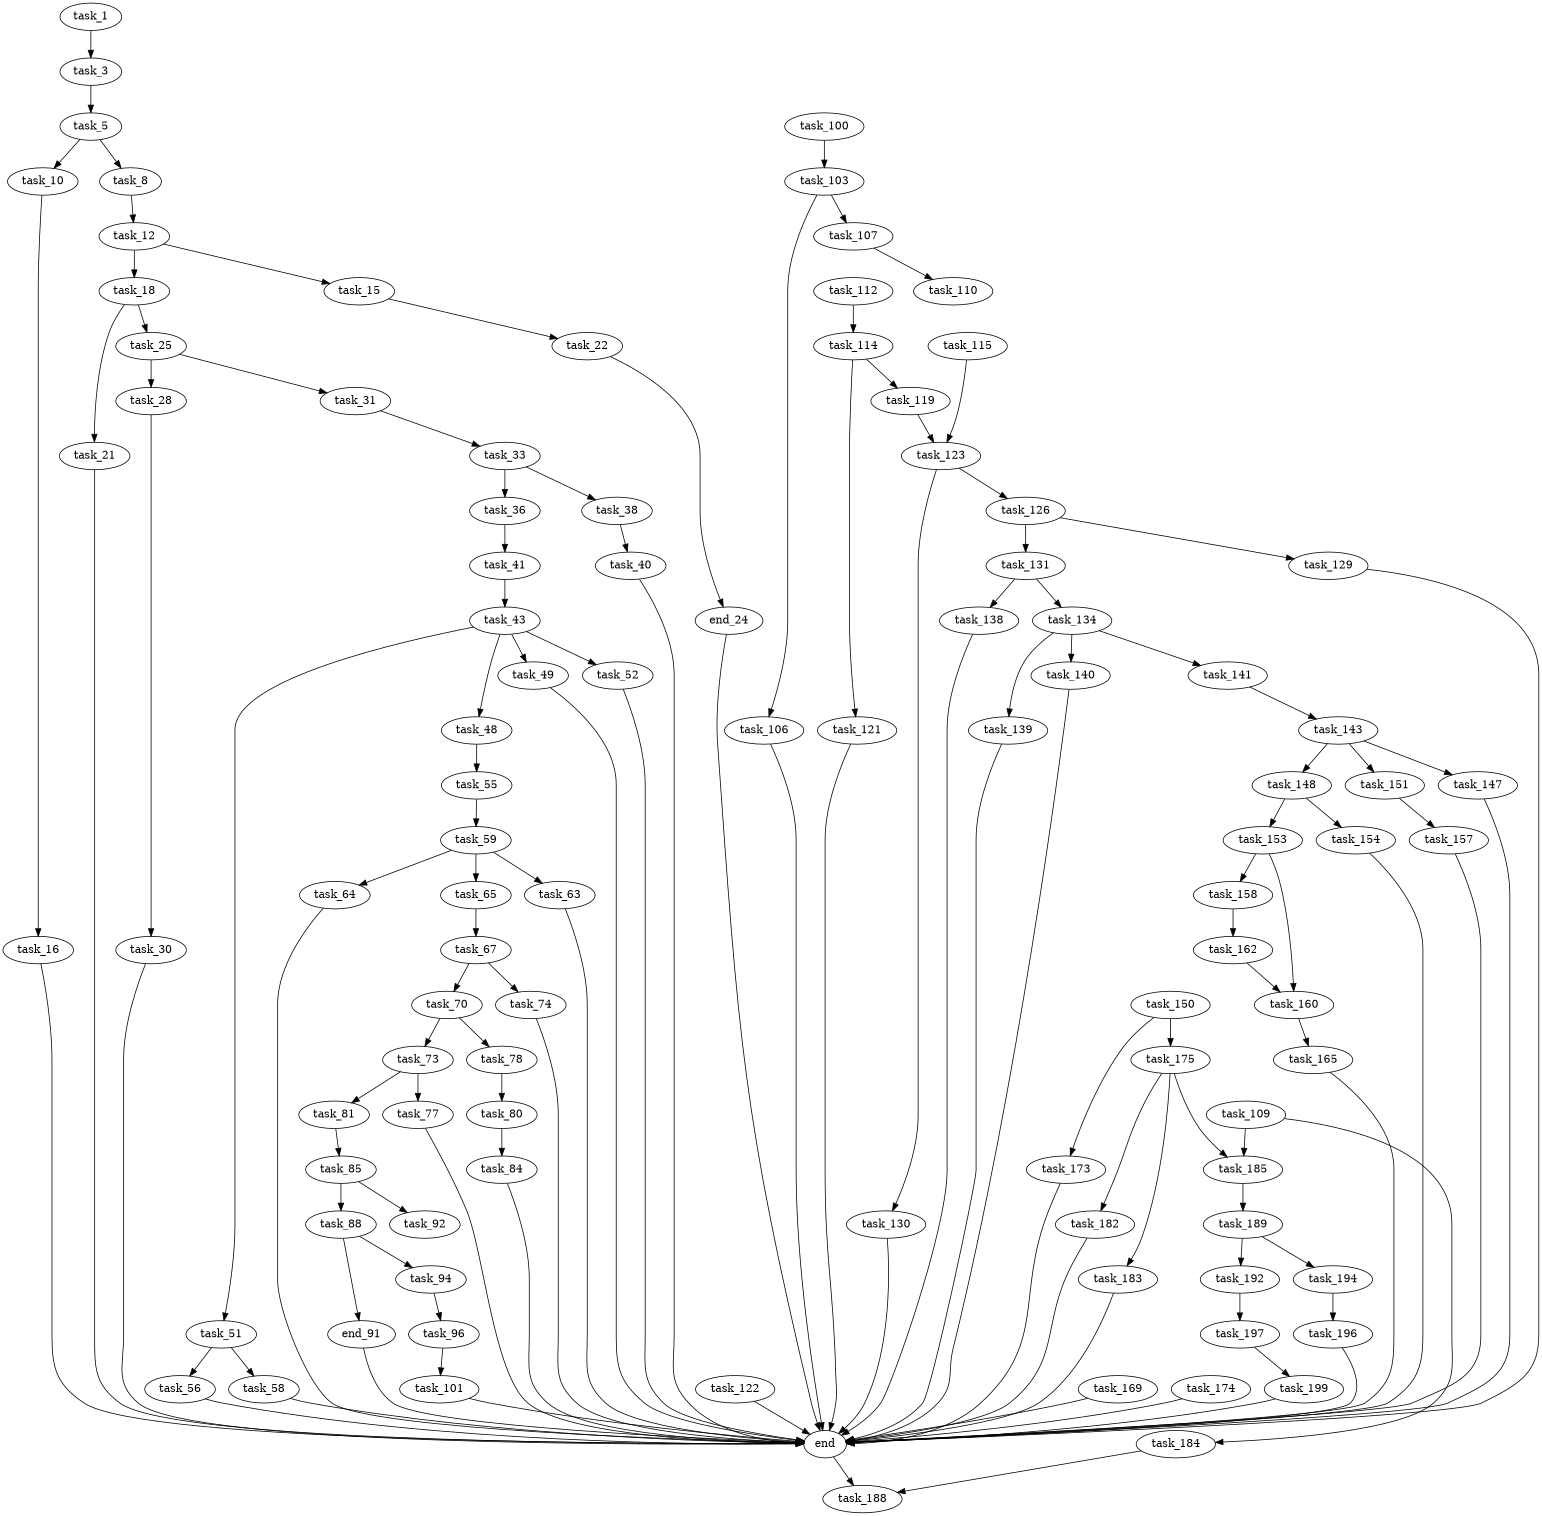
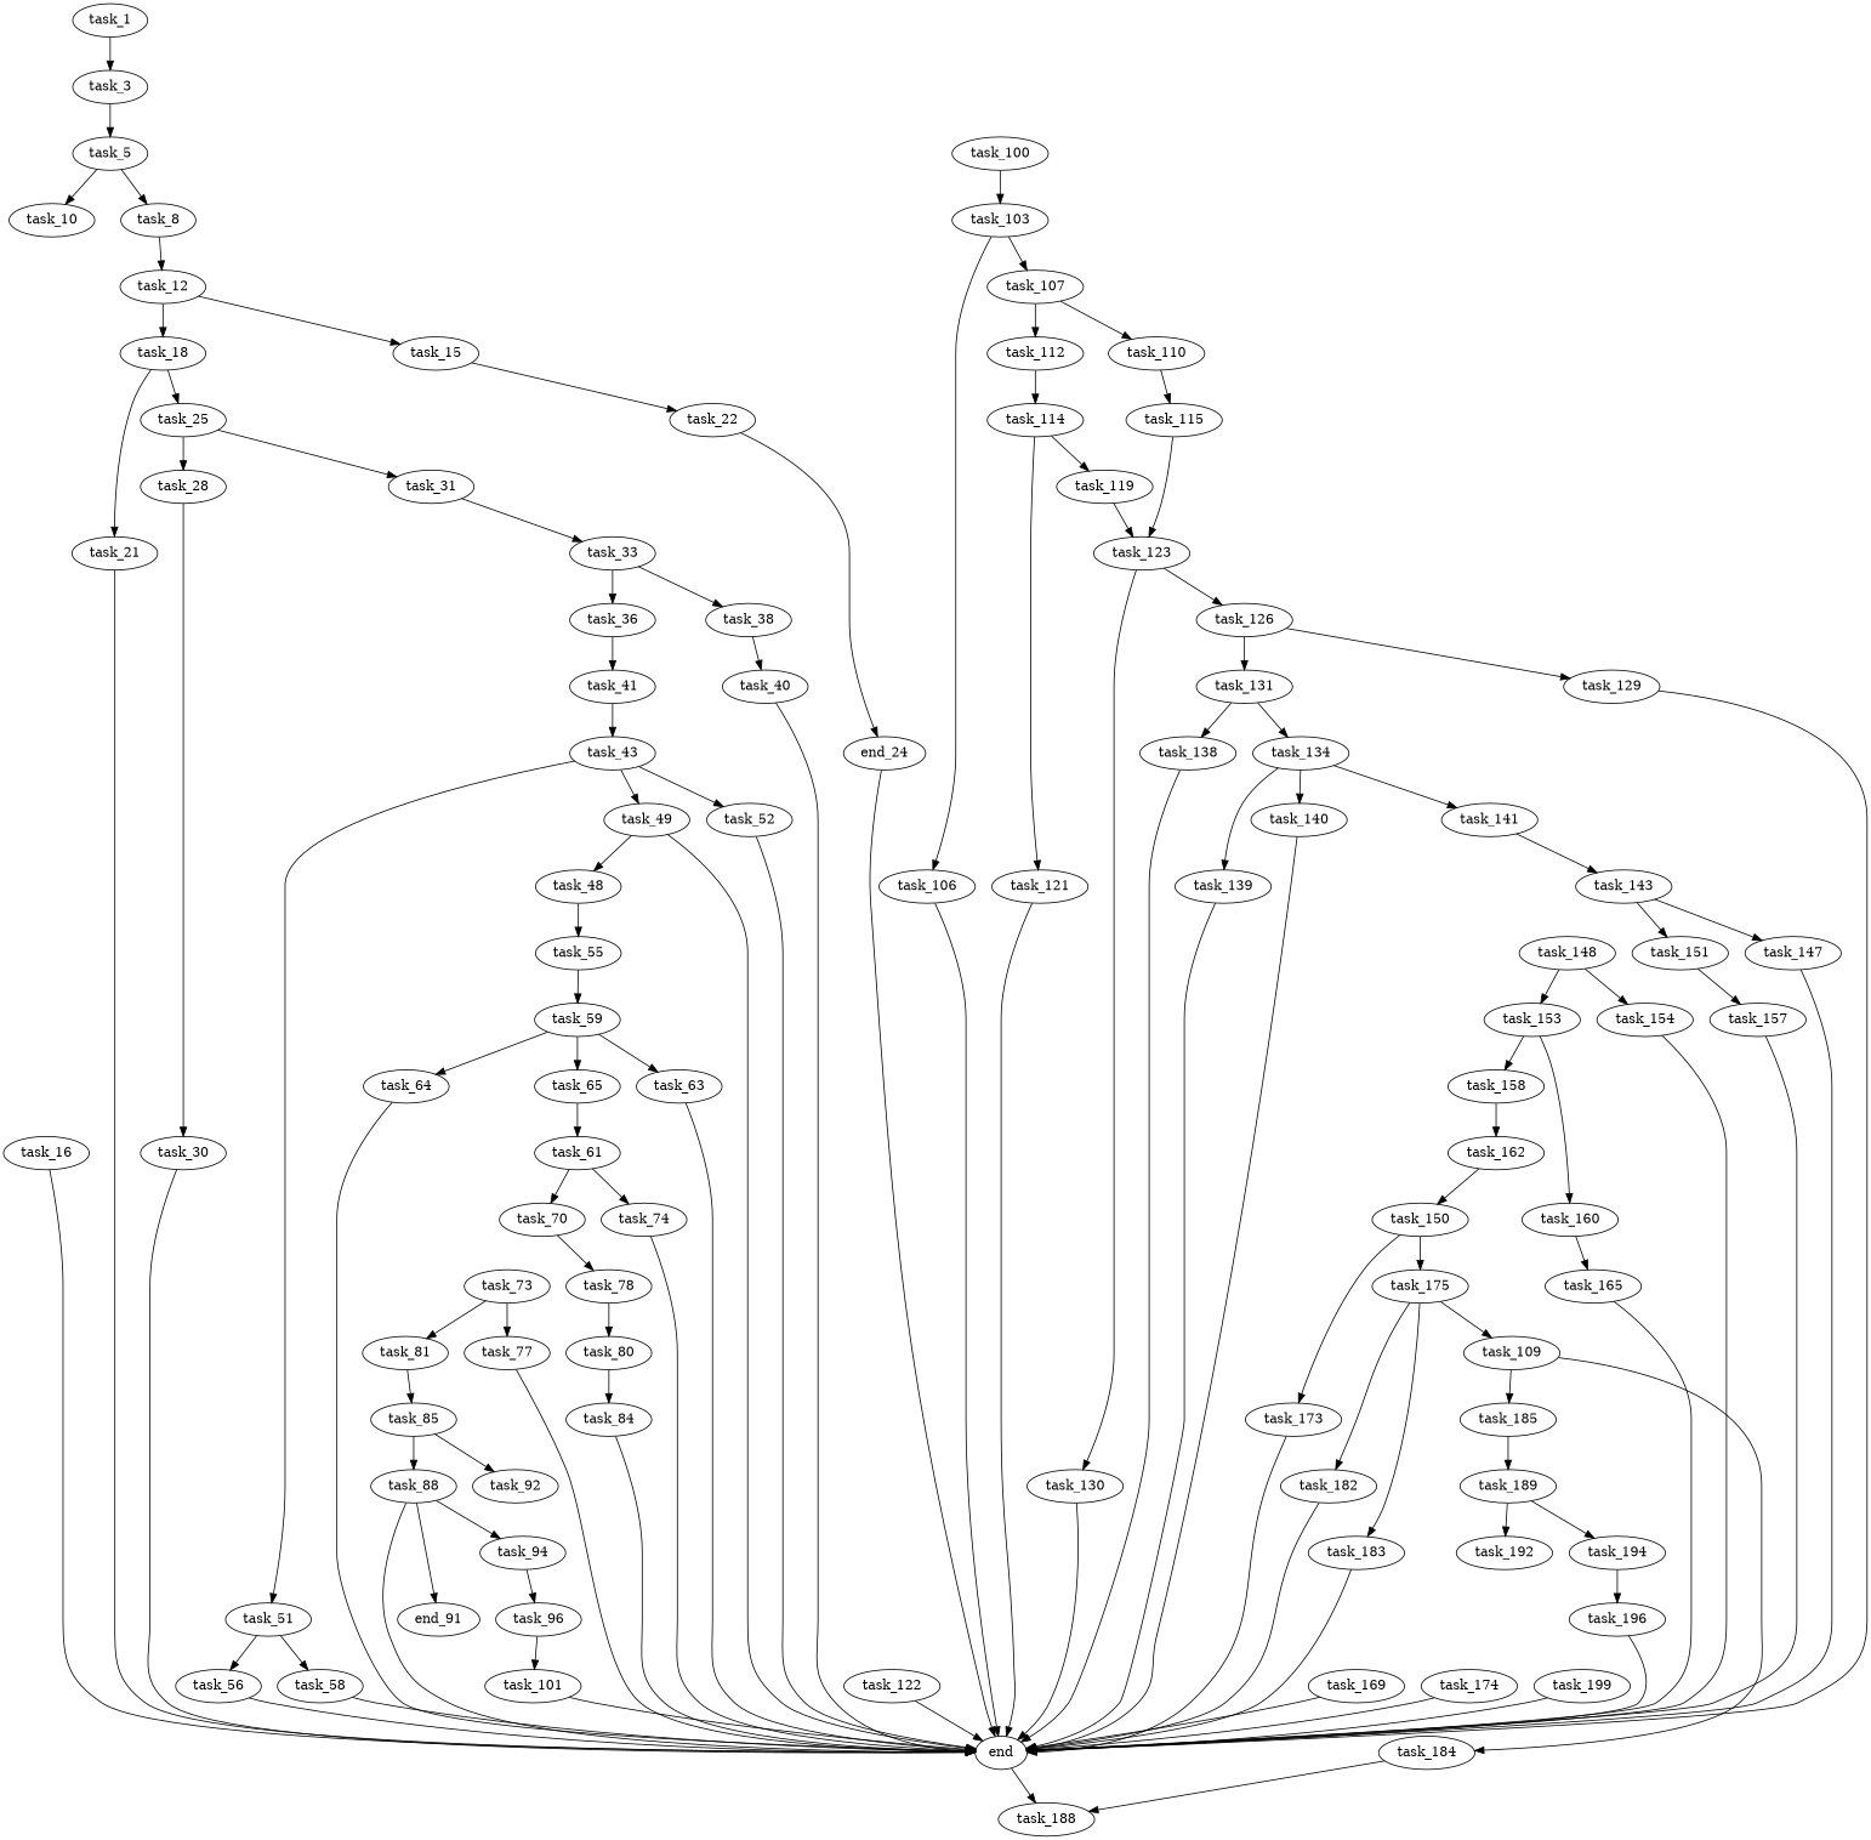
  digraph {
    task_1
    task_3
    task_5
    task_8
    task_10
    task_12
    task_16
    task_15
    task_18
    end
    task_22
    task_21
    task_25
    task_188
    n15 [label=end_24]
    task_28
    task_31
    task_30
    task_33
    task_36
    task_38
    task_41
    task_40
    task_43
    task_48
    task_49
    task_51
    task_52
    task_55
    task_56
    task_58
    task_59
    task_63
    task_64
    task_65
-   task_67
+   task_67 [label=task_61]
    task_70
    task_74
    task_73
    task_78
    task_77
    task_81
    task_80
    task_85
    task_84
    task_88
    task_92
    n48 [label=end_91]
    task_94
    task_96
    task_101
    task_100
    task_103
    task_106
    task_107
    task_110
    task_112
    task_115
    task_114
    task_123
    task_119
    n62 [label=task_121]
    task_122
    task_126
    task_130
    task_129
    task_131
    task_134
    task_138
    task_139
    task_140
    task_141
    task_143
    task_147
    task_148
    task_151
    task_153
    task_154
    task_157
    task_158
    task_160
    task_162
    task_165
    n84 [label=task_150]
    task_173
    task_175
    task_169
    task_174
    n89 [label=task_109]
    task_182
    task_183
    task_184
    task_185
    task_189
    task_192
    task_194
-   task_197
    task_196
    task_199
    task_1 -> task_3
    task_3 -> task_5
    task_5 -> task_8
    task_5 -> task_10
    task_8 -> task_12
-   task_10 -> task_16
    task_12 -> task_15
    task_12 -> task_18
    task_16 -> end
    task_15 -> task_22
    task_18 -> task_21
    task_18 -> task_25
    end -> task_188
    task_22 -> n15
    task_21 -> end
    task_25 -> task_28
    task_25 -> task_31
    n15 -> end
    task_28 -> task_30
    task_31 -> task_33
    task_30 -> end
    task_33 -> task_36
    task_33 -> task_38
    task_36 -> task_41
    task_38 -> task_40
    task_41 -> task_43
    task_40 -> end
-   task_43 -> task_48
+   task_49 -> task_48
    task_43 -> task_49
    task_43 -> task_51
    task_43 -> task_52
    task_48 -> task_55
    task_49 -> end
    task_51 -> task_56
    task_51 -> task_58
    task_52 -> end
    task_55 -> task_59
    task_56 -> end
    task_58 -> end
    task_59 -> task_63
    task_59 -> task_64
    task_59 -> task_65
    task_63 -> end
    task_64 -> end
    task_65 -> task_67
    task_67 -> task_70
    task_67 -> task_74
-   task_70 -> task_73
    task_70 -> task_78
    task_74 -> end
    task_73 -> task_77
    task_73 -> task_81
    task_78 -> task_80
    task_77 -> end
    task_81 -> task_85
    task_80 -> task_84
    task_85 -> task_88
    task_85 -> task_92
    task_84 -> end
    task_88 -> n48
    task_88 -> task_94
-   n48 -> end
+   task_88 -> end
    task_94 -> task_96
    task_96 -> task_101
    task_101 -> end
    task_100 -> task_103
    task_103 -> task_106
    task_103 -> task_107
    task_106 -> end
    task_107 -> task_110
+   task_107 -> task_112
+   task_110 -> task_115
    task_112 -> task_114
    task_115 -> task_123
    task_114 -> task_119
    task_114 -> n62
    task_123 -> task_126
    task_123 -> task_130
    task_119 -> task_123
    n62 -> end
    task_122 -> end
    task_126 -> task_129
    task_126 -> task_131
    task_130 -> end
    task_129 -> end
    task_131 -> task_134
    task_131 -> task_138
    task_134 -> task_139
    task_134 -> task_140
    task_134 -> task_141
    task_138 -> end
    task_139 -> end
    task_140 -> end
    task_141 -> task_143
    task_143 -> task_147
-   task_143 -> task_148
    task_143 -> task_151
    task_147 -> end
    task_148 -> task_153
    task_148 -> task_154
    task_151 -> task_157
    task_153 -> task_158
    task_153 -> task_160
    task_154 -> end
    task_157 -> end
    task_158 -> task_162
    task_160 -> task_165
-   task_162 -> task_160
+   task_162 -> n84
    task_165 -> end
    n84 -> task_173
    n84 -> task_175
    task_173 -> end
-   task_175 -> task_185
+   task_175 -> n89
    task_175 -> task_182
    task_175 -> task_183
    task_169 -> end
    task_174 -> end
    n89 -> task_184
    n89 -> task_185
    task_182 -> end
    task_183 -> end
    task_184 -> task_188
    task_185 -> task_189
    task_189 -> task_192
    task_189 -> task_194
-   task_192 -> task_197
    task_194 -> task_196
-   task_197 -> task_199
    task_196 -> end
    task_199 -> end
  }
